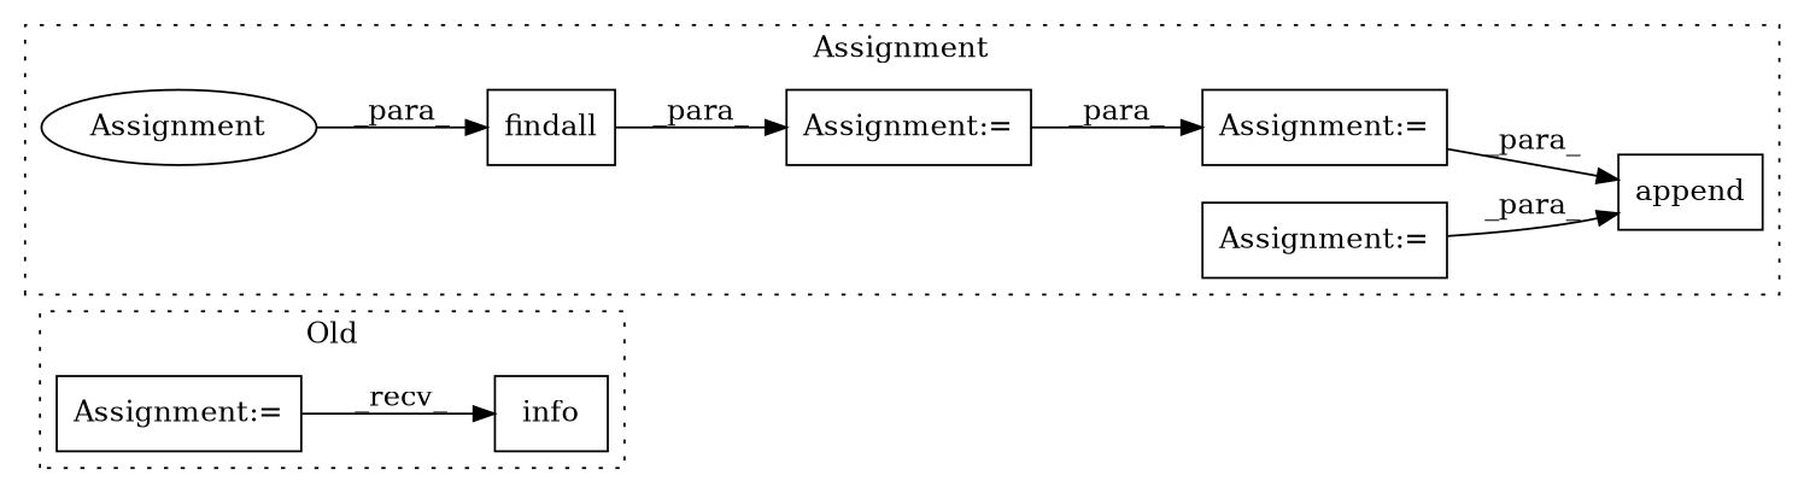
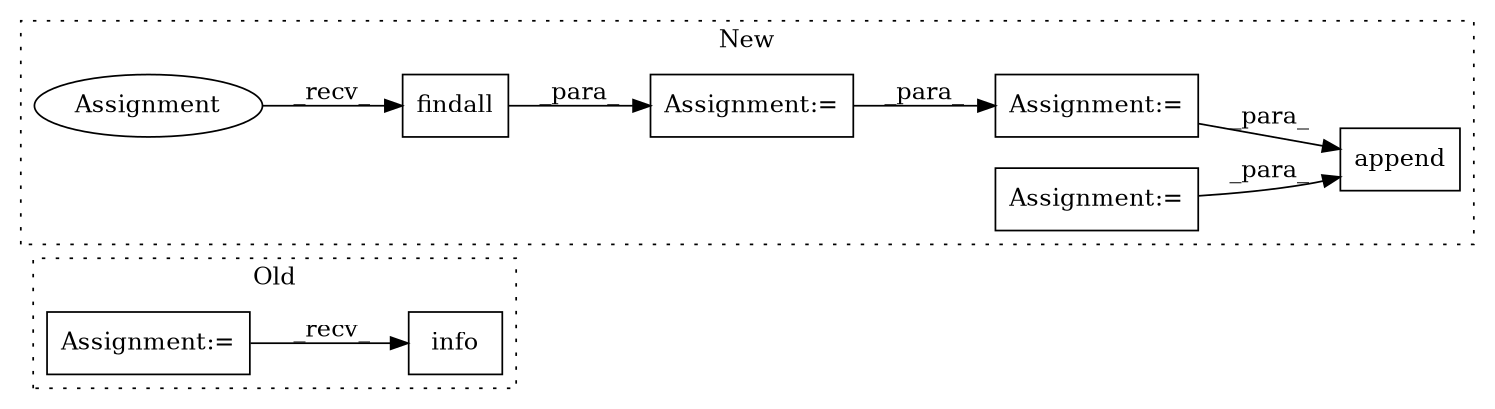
  digraph {
    rankdir=LR
    node [a=7 l=18 shape=box]
    n1 [a=32 l="5,1" label=info s="4676,4712"]
    n2 [l=3 label="Assignment:=" s=3252]
    n3 [a=32 l="8,1" label=findall s="4845,4891"]
    n4 [a=45 l=38 label=Assignment s=4853 shape=ellipse]
    n5 [l=68 label="Assignment:=" s=4833]
    n6 [label="Assignment:=" s=4733]
    n7 [a=32 l="7,1" label=append s="5072,5177"]
    n8 [label="Assignment:=" s=4923]
    subgraph cluster_1 {
      label=Old
      style=dotted
      n1
      n2
    }
    subgraph cluster_2 {
-     label=Assignment
+     label=New
      style=dotted
      n3
      n4
      n5
      n6
      n7
      n8
    }
    n2 -> n1 [label=_recv_]
    n3 -> n5 [label=_para_]
-   n4 -> n3 [label=_para_]
+   n4 -> n3 [label=_recv_]
    n5 -> n6 [label=_para_]
    n6 -> n7 [label=_para_]
    n8 -> n7 [label=_para_]
  }
